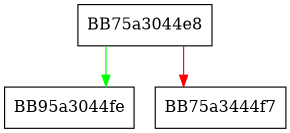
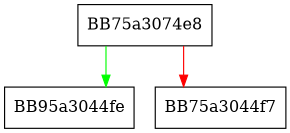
  digraph {
    splines=ortho
    node [shape=box]
    n1 [label=BB95a3044fe]
-   BB75a3044e8
-   BB75a3044f7 [label=BB75a3444f7]
+   BB75a3044e8 [label=BB75a3074e8]
+   BB75a3044f7
    BB75a3044e8 -> n1 [color=green]
    BB75a3044e8 -> BB75a3044f7 [color=red]
  }
